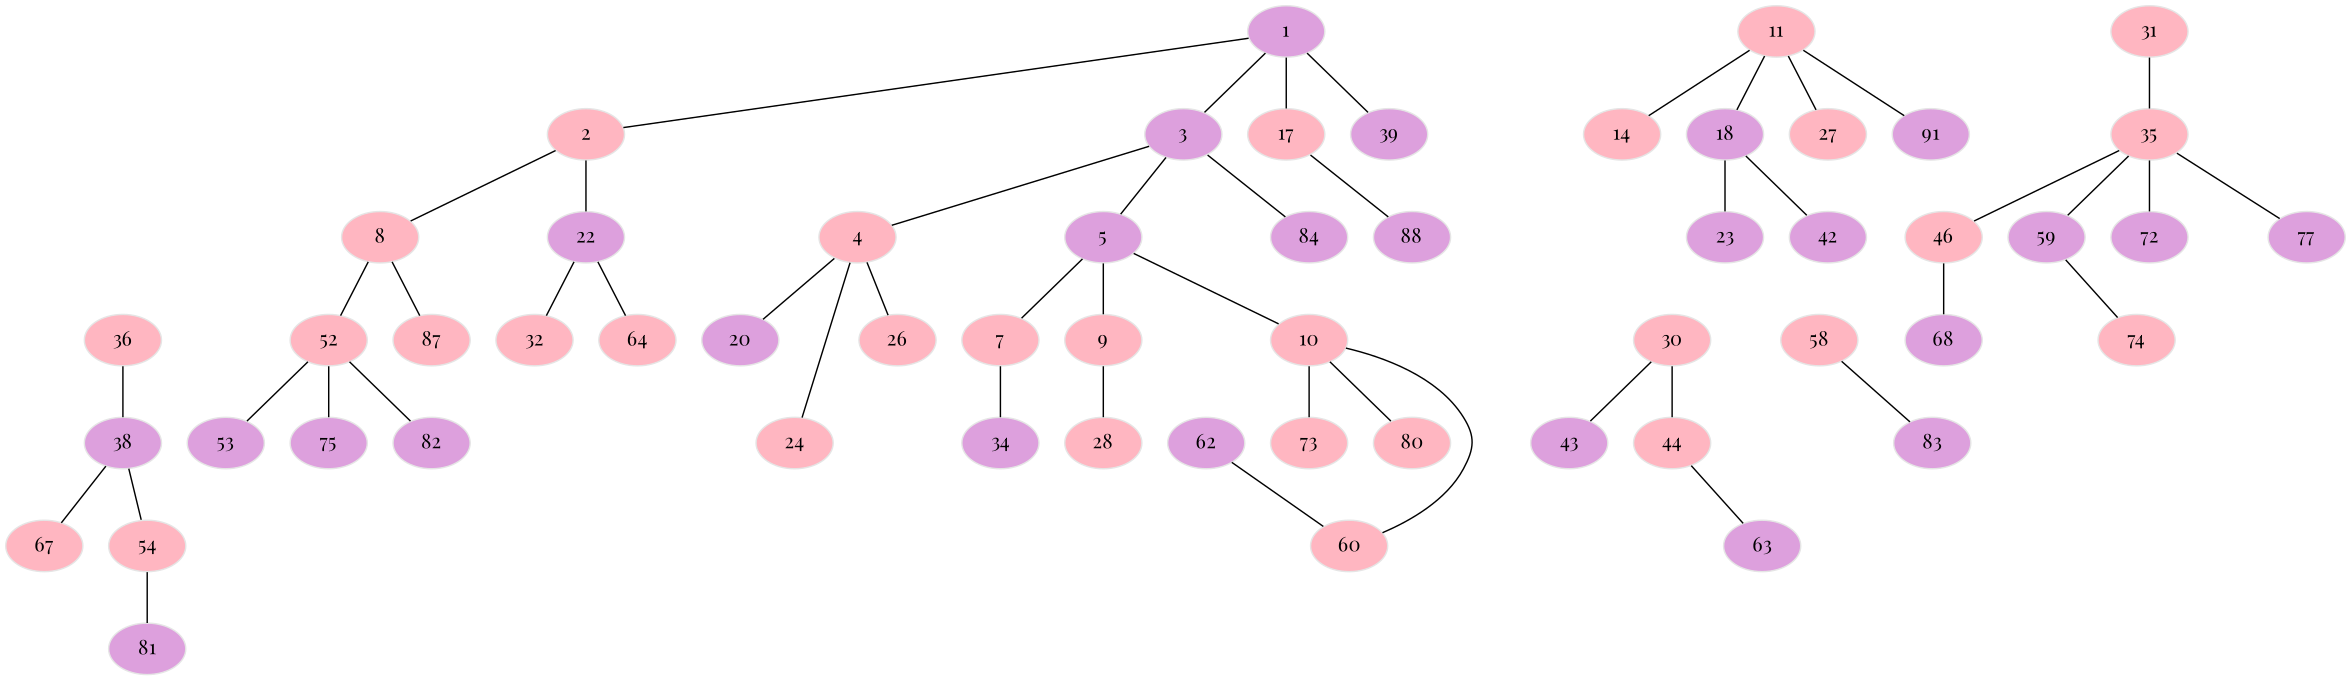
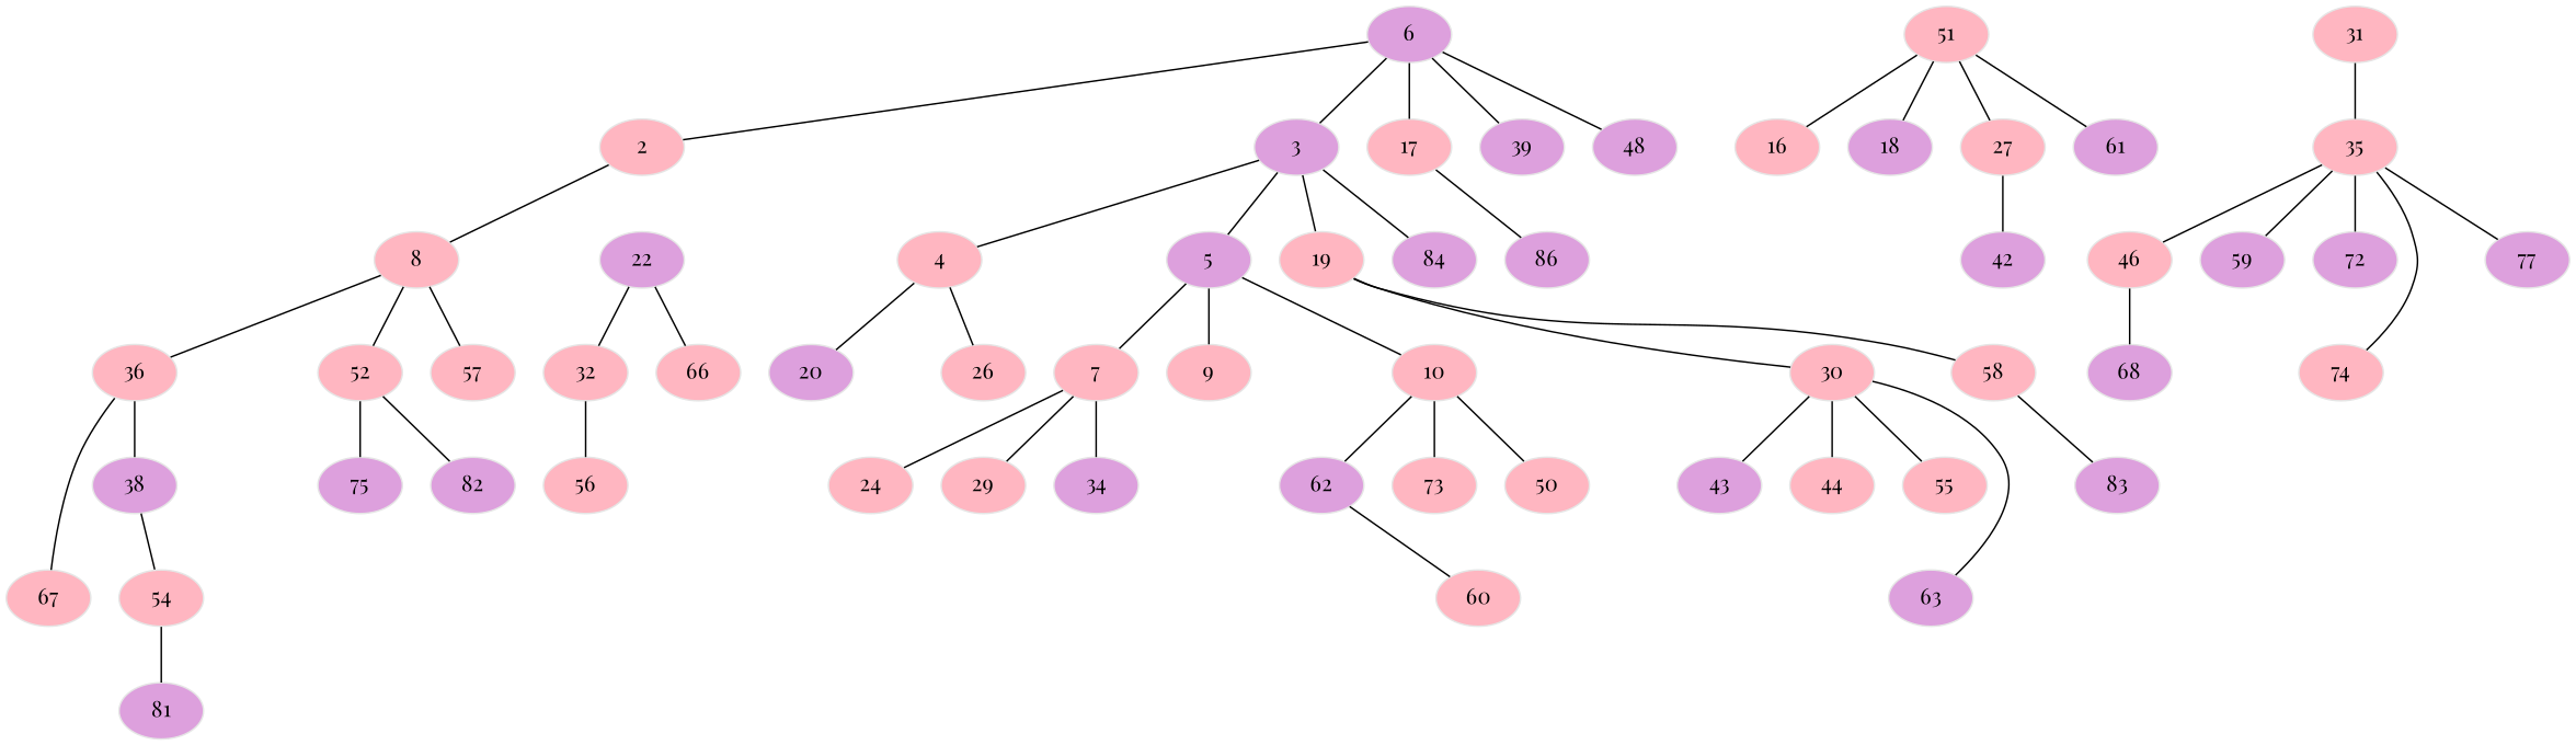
  graph {
    fontname="Playfair Display"
    node [color=gray90 fillcolor=lightpink fontname="Playfair Display" style=filled]
    edge [fontname="Playfair Display"]
-   1 [fillcolor=plum super="+13"]
+   1 [fillcolor=plum super="+13" label=6]
    2
    3 [fillcolor=plum]
    17 [super="+61"]
    39 [fillcolor=plum]
+   48 [fillcolor=plum]
    8 [super="+21"]
    22 [fillcolor=plum super="+69"]
    4 [super="+12"]
    5 [fillcolor=plum super="+6"]
+   19 [super="+25"]
    84 [fillcolor=plum]
-   11 [super="+16"]
-   14 [super="+47"]
+   11 [super="+16" label=51]
+   14 [super="+47" label=16]
    18 [fillcolor=plum]
    27
-   91 [fillcolor=plum]
-   88 [fillcolor=plum]
+   91 [fillcolor=plum label=61]
+   88 [fillcolor=plum label=86]
    36 [super="+40"]
    52 [super="+79"]
-   57 [label=87]
+   57
    32 [super="+92"]
-   64
+   64 [label=66]
    20 [fillcolor=plum super="+50"]
    24
    26 [super="+66"]
    7 [super="+78"]
    9 [super="+15"]
    10 [super="+51"]
    30 [super="+37"]
    58
+   29 [super="+33"]
    34 [fillcolor=plum]
-   28 [super="+65"]
    62 [fillcolor=plum super="+89"]
    73
-   80
+   80 [label=50]
    38 [fillcolor=plum super="+71"]
    67 [super="+90"]
-   53 [fillcolor=plum]
    75 [fillcolor=plum]
    82 [fillcolor=plum]
    60
-   23 [fillcolor=plum super="+76"]
    42 [fillcolor=plum super="+87"]
    43 [fillcolor=plum super="+93"]
    44
+   55
    63 [fillcolor=plum]
    83 [fillcolor=plum]
+   56 [super="+81"]
    31 [super="+45"]
    35 [super="+41"]
    46 [super="+49"]
    59 [fillcolor=plum]
    72 [fillcolor=plum]
    74
    77 [fillcolor=plum super="+86"]
    68 [fillcolor=plum]
    54 [super="+70"]
    n61 [fillcolor=plum label=81]
    1 -- 2
    1 -- 3
    1 -- 17
    1 -- 39
+   1 -- 48
    2 -- 8
-   2 -- 22
    3 -- 4
    3 -- 5
+   3 -- 19
    3 -- 84
    17 -- 88
+   8 -- 36
    8 -- 52
    8 -- 57
    22 -- 32
    22 -- 64
    4 -- 20
-   4 -- 24
+   7 -- 24
    4 -- 26
    5 -- 7
    5 -- 9
    5 -- 10
+   19 -- 30
+   19 -- 58
    11 -- 14
    11 -- 18
    11 -- 27
    11 -- 91
-   18 -- 23
-   18 -- 42
+   27 -- 42
    36 -- 38
-   38 -- 67
-   52 -- 53
+   36 -- 67
    52 -- 75
    52 -- 82
+   32 -- 56
+   7 -- 29
    7 -- 34
-   9 -- 28
-   10 -- 60
+   10 -- 62
    10 -- 73
    10 -- 80
    30 -- 43
    30 -- 44
-   44 -- 63
+   30 -- 55
+   30 -- 63
    58 -- 83
    62 -- 60
    38 -- 54
    31 -- 35
    35 -- 46
    35 -- 59
    35 -- 72
-   59 -- 74
+   35 -- 74
    35 -- 77
    46 -- 68
    54 -- n61
  }
